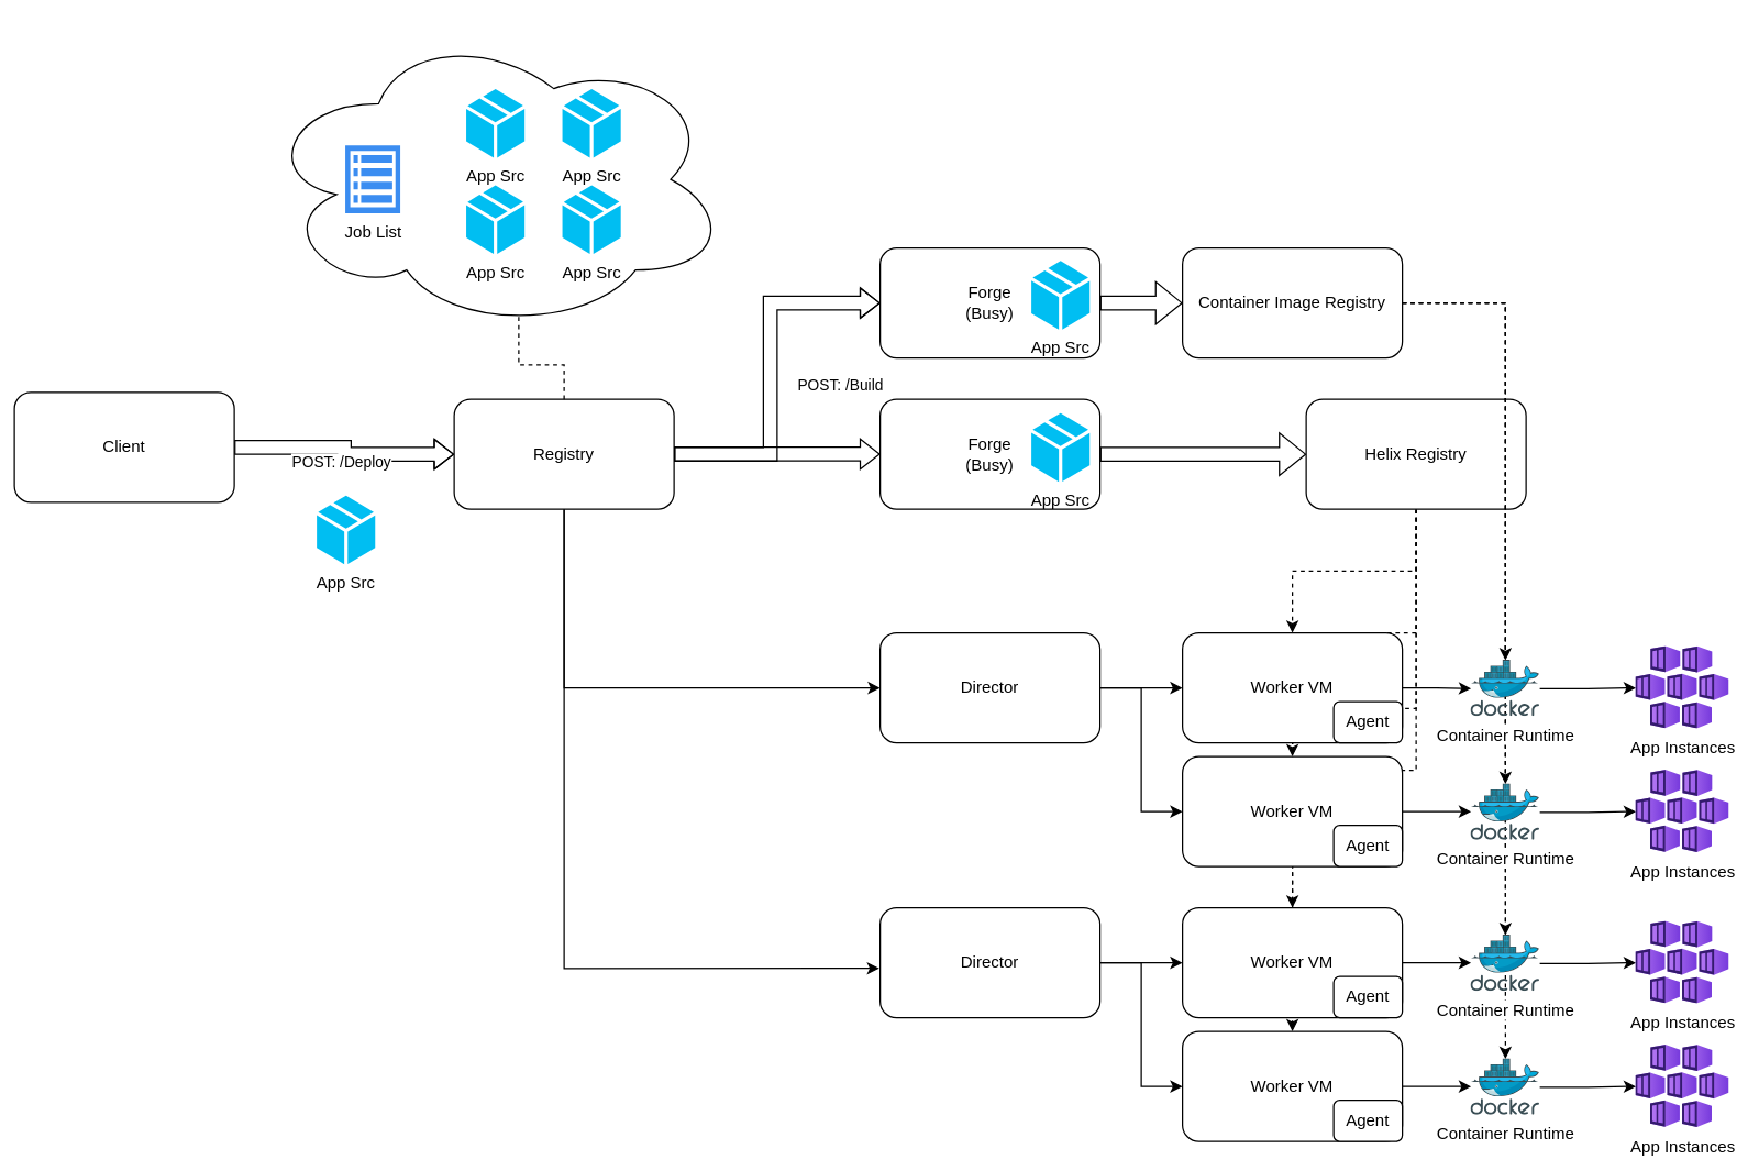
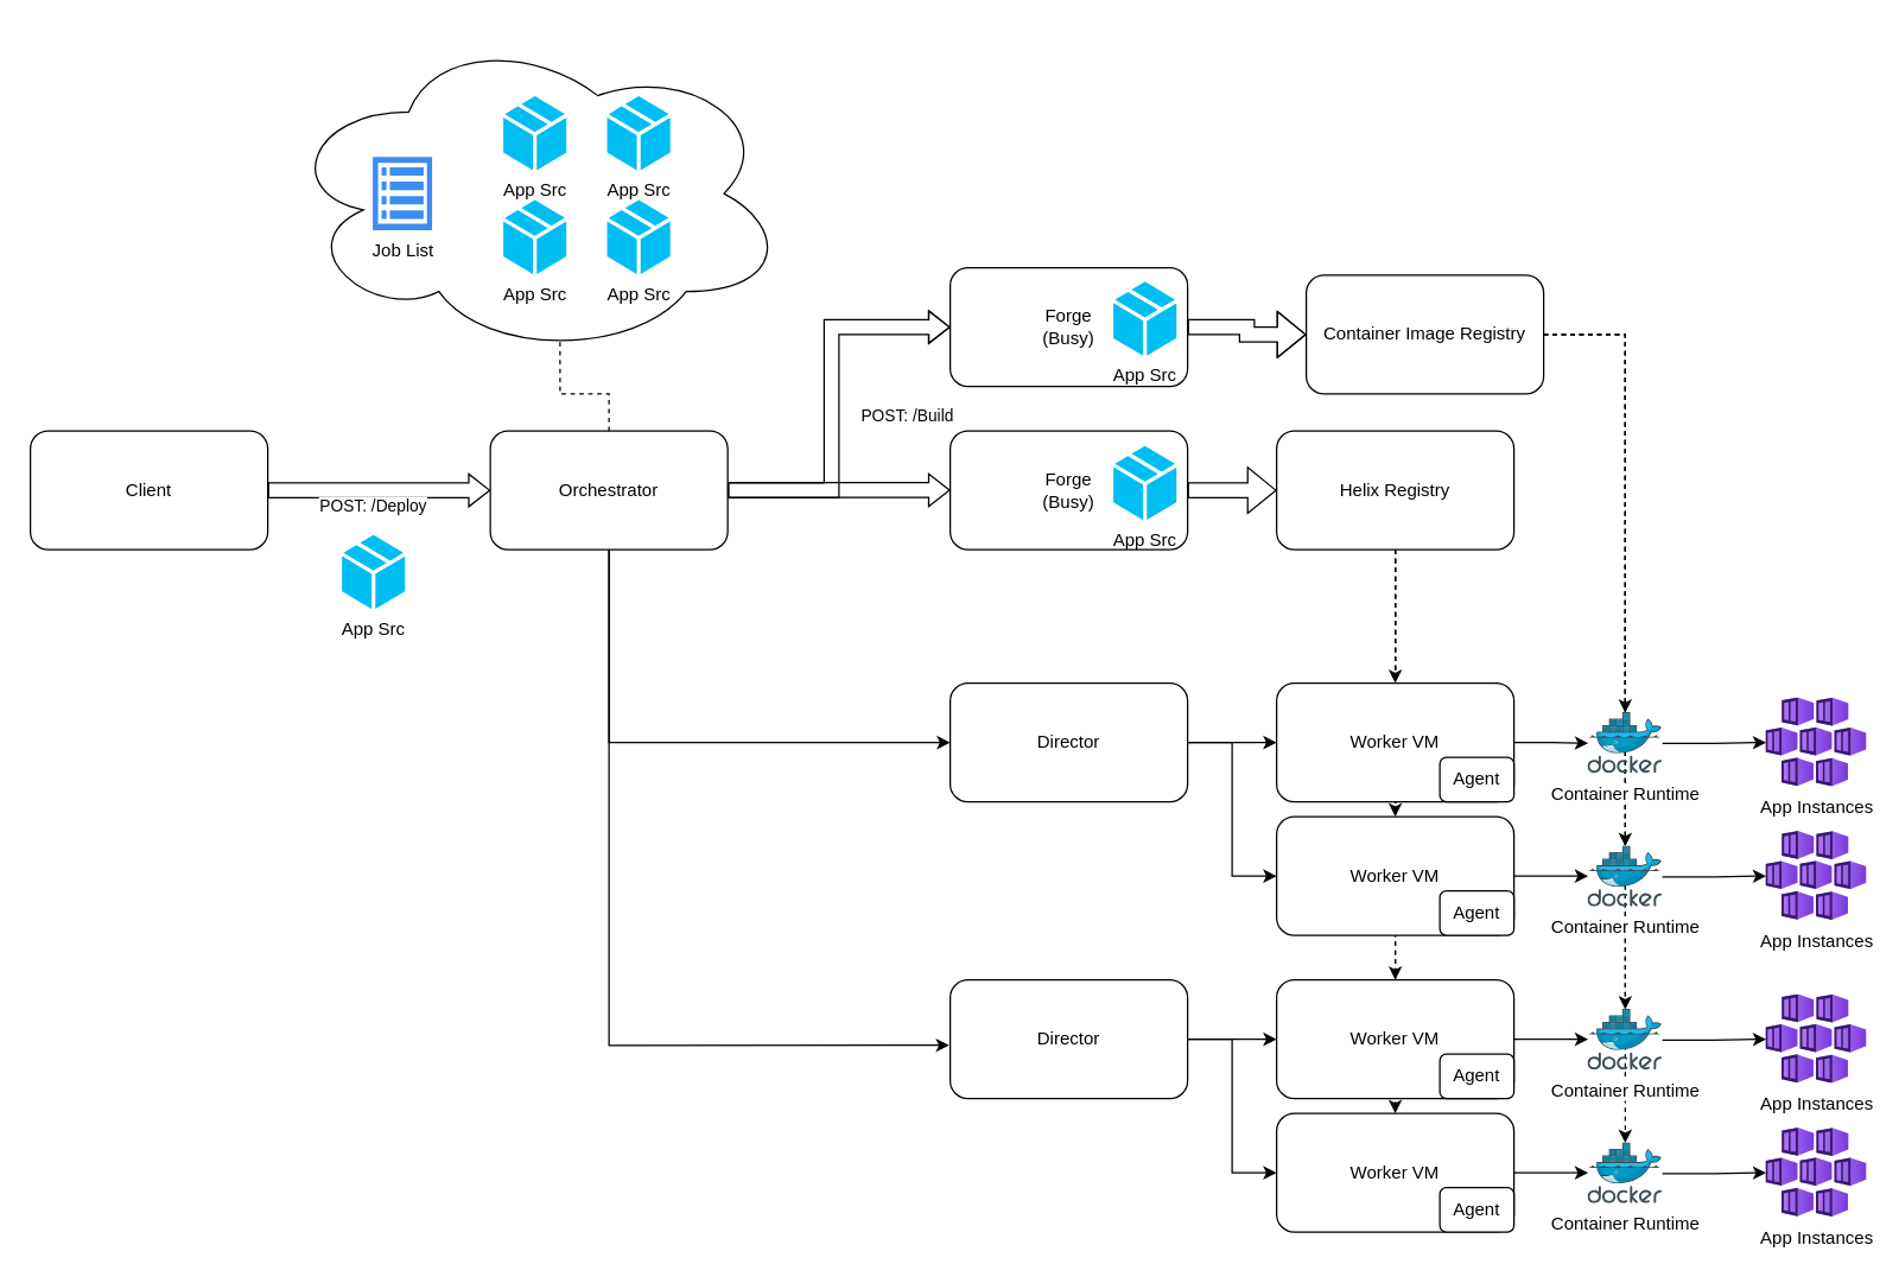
  <mxCell id="0" />
  <mxCell id="1" parent="0" />
  <mxCell id="2" style="edgeStyle=orthogonalEdgeStyle;rounded=0;orthogonalLoop=1;jettySize=auto;html=1;entryX=0;entryY=0.5;entryDx=0;entryDy=0;shape=flexArrow;endWidth=10.952;endSize=4.333;" parent="1" source="4" target="6" edge="1"><mxGeometry relative="1" as="geometry" /></mxCell>
  <mxCell id="3" value="POST: /Deploy" style="edgeLabel;html=1;align=center;verticalAlign=middle;resizable=0;points=[];" parent="2" vertex="1" connectable="0"><mxGeometry x="-0.067" y="-1" relative="1" as="geometry"><mxPoint y="9" as="offset" /></mxGeometry></mxCell>
- <mxCell id="4" value="Client" style="rounded=1;whiteSpace=wrap;html=1;" parent="1" vertex="1"><mxGeometry x="10" y="285" width="160" height="80" as="geometry" /></mxCell>
+ <mxCell id="4" value="Client" style="rounded=1;whiteSpace=wrap;html=1;" parent="1" vertex="1"><mxGeometry x="20" y="290" width="160" height="80" as="geometry" /></mxCell>
  <mxCell id="5" style="edgeStyle=orthogonalEdgeStyle;rounded=0;orthogonalLoop=1;jettySize=auto;html=1;entryX=0;entryY=0.5;entryDx=0;entryDy=0;" parent="1" source="6" target="29" edge="1"><mxGeometry relative="1" as="geometry"><Array as="points"><mxPoint x="410" y="500" /></Array></mxGeometry></mxCell>
- <mxCell id="6" value="Registry" style="rounded=1;whiteSpace=wrap;html=1;" parent="1" vertex="1"><mxGeometry x="330" y="290" width="160" height="80" as="geometry" /></mxCell>
+ <mxCell id="6" value="Orchestrator" style="rounded=1;whiteSpace=wrap;html=1;" parent="1" vertex="1"><mxGeometry x="330" y="290" width="160" height="80" as="geometry" /></mxCell>
  <mxCell id="7" style="edgeStyle=orthogonalEdgeStyle;rounded=0;orthogonalLoop=1;jettySize=auto;html=1;entryX=0;entryY=0.5;entryDx=0;entryDy=0;shape=flexArrow;endWidth=10.952;endSize=4.333;" parent="1" edge="1"><mxGeometry relative="1" as="geometry"><mxPoint x="490" y="329.83" as="sourcePoint" /><mxPoint x="640" y="329.83" as="targetPoint" /></mxGeometry></mxCell>
  <mxCell id="8" value="POST: /Build" style="edgeLabel;html=1;align=center;verticalAlign=middle;resizable=0;points=[];" parent="7" vertex="1" connectable="0"><mxGeometry x="-0.067" y="-1" relative="1" as="geometry"><mxPoint x="50" y="-51" as="offset" /></mxGeometry></mxCell>
  <mxCell id="9" style="edgeStyle=orthogonalEdgeStyle;rounded=0;orthogonalLoop=1;jettySize=auto;html=1;shape=flexArrow;entryX=0;entryY=0.5;entryDx=0;entryDy=0;" parent="1" source="10" target="21" edge="1"><mxGeometry relative="1" as="geometry" /></mxCell>
  <mxCell id="10" value="Forge&lt;br&gt;(Busy)" style="rounded=1;whiteSpace=wrap;html=1;" parent="1" vertex="1"><mxGeometry x="640" y="290" width="160" height="80" as="geometry" /></mxCell>
  <mxCell id="11" value="App Src" style="verticalLabelPosition=bottom;html=1;verticalAlign=top;align=center;strokeColor=none;fillColor=#00BEF2;shape=mxgraph.azure.cloud_service_package_file;" parent="1" vertex="1"><mxGeometry x="230" y="360" width="42.5" height="50" as="geometry" /></mxCell>
  <mxCell id="12" value="App Src" style="verticalLabelPosition=bottom;html=1;verticalAlign=top;align=center;strokeColor=none;fillColor=#00BEF2;shape=mxgraph.azure.cloud_service_package_file;" parent="1" vertex="1"><mxGeometry x="750" y="300" width="42.5" height="50" as="geometry" /></mxCell>
  <mxCell id="13" style="edgeStyle=orthogonalEdgeStyle;rounded=0;orthogonalLoop=1;jettySize=auto;html=1;shape=flexArrow;entryX=0;entryY=0.5;entryDx=0;entryDy=0;" parent="1" source="14" target="26" edge="1"><mxGeometry relative="1" as="geometry" /></mxCell>
  <mxCell id="14" value="Forge&lt;br&gt;(Busy)" style="rounded=1;whiteSpace=wrap;html=1;" parent="1" vertex="1"><mxGeometry x="640" y="180" width="160" height="80" as="geometry" /></mxCell>
  <mxCell id="15" style="edgeStyle=orthogonalEdgeStyle;rounded=0;orthogonalLoop=1;jettySize=auto;html=1;shape=flexArrow;endWidth=10.952;endSize=4.333;exitX=1;exitY=0.5;exitDx=0;exitDy=0;entryX=0;entryY=0.5;entryDx=0;entryDy=0;" parent="1" source="6" target="14" edge="1"><mxGeometry relative="1" as="geometry"><mxPoint x="490" y="334.83" as="sourcePoint" /><mxPoint x="610" y="220" as="targetPoint" /><Array as="points"><mxPoint x="560" y="330" /><mxPoint x="560" y="220" /><mxPoint x="640" y="220" /></Array></mxGeometry></mxCell>
  <mxCell id="16" value="App Src" style="verticalLabelPosition=bottom;html=1;verticalAlign=top;align=center;strokeColor=none;fillColor=#00BEF2;shape=mxgraph.azure.cloud_service_package_file;" parent="1" vertex="1"><mxGeometry x="750" y="189.38" width="42.5" height="50" as="geometry" /></mxCell>
  <mxCell id="17" style="edgeStyle=orthogonalEdgeStyle;rounded=0;orthogonalLoop=1;jettySize=auto;html=1;entryX=0.5;entryY=0;entryDx=0;entryDy=0;dashed=1;" parent="1" source="21" target="34" edge="1"><mxGeometry relative="1" as="geometry" /></mxCell>
  <mxCell id="18" style="edgeStyle=orthogonalEdgeStyle;rounded=0;orthogonalLoop=1;jettySize=auto;html=1;dashed=1;" parent="1" source="21" target="35" edge="1"><mxGeometry relative="1" as="geometry" /></mxCell>
  <mxCell id="19" style="edgeStyle=orthogonalEdgeStyle;rounded=0;orthogonalLoop=1;jettySize=auto;html=1;dashed=1;" parent="1" source="21" target="36" edge="1"><mxGeometry relative="1" as="geometry" /></mxCell>
  <mxCell id="20" style="edgeStyle=orthogonalEdgeStyle;rounded=0;orthogonalLoop=1;jettySize=auto;html=1;dashed=1;" parent="1" source="21" target="37" edge="1"><mxGeometry relative="1" as="geometry" /></mxCell>
- <mxCell id="21" value="Helix Registry" style="rounded=1;whiteSpace=wrap;html=1;" parent="1" vertex="1"><mxGeometry x="950" y="290" width="160" height="80" as="geometry" /></mxCell>
+ <mxCell id="21" value="Helix Registry" style="rounded=1;whiteSpace=wrap;html=1;" parent="1" vertex="1"><mxGeometry x="860" y="290" width="160" height="80" as="geometry" /></mxCell>
  <mxCell id="22" style="edgeStyle=orthogonalEdgeStyle;rounded=0;orthogonalLoop=1;jettySize=auto;html=1;dashed=1;" parent="1" source="26" target="44" edge="1"><mxGeometry relative="1" as="geometry" /></mxCell>
  <mxCell id="23" style="edgeStyle=orthogonalEdgeStyle;rounded=0;orthogonalLoop=1;jettySize=auto;html=1;dashed=1;" parent="1" source="26" target="48" edge="1"><mxGeometry relative="1" as="geometry" /></mxCell>
  <mxCell id="24" style="edgeStyle=orthogonalEdgeStyle;rounded=0;orthogonalLoop=1;jettySize=auto;html=1;dashed=1;" parent="1" source="26" target="52" edge="1"><mxGeometry relative="1" as="geometry" /></mxCell>
  <mxCell id="25" style="edgeStyle=orthogonalEdgeStyle;rounded=0;orthogonalLoop=1;jettySize=auto;html=1;dashed=1;" parent="1" source="26" target="56" edge="1"><mxGeometry relative="1" as="geometry" /></mxCell>
- <mxCell id="26" value="Container Image Registry" style="rounded=1;whiteSpace=wrap;html=1;" parent="1" vertex="1"><mxGeometry x="860" y="180" width="160" height="80" as="geometry" /></mxCell>
+ <mxCell id="26" value="Container Image Registry" style="rounded=1;whiteSpace=wrap;html=1;" parent="1" vertex="1"><mxGeometry x="880" y="185" width="160" height="80" as="geometry" /></mxCell>
  <mxCell id="27" style="edgeStyle=orthogonalEdgeStyle;rounded=0;orthogonalLoop=1;jettySize=auto;html=1;" parent="1" source="29" target="34" edge="1"><mxGeometry relative="1" as="geometry" /></mxCell>
  <mxCell id="28" style="edgeStyle=orthogonalEdgeStyle;rounded=0;orthogonalLoop=1;jettySize=auto;html=1;entryX=0;entryY=0.5;entryDx=0;entryDy=0;" parent="1" source="29" target="35" edge="1"><mxGeometry relative="1" as="geometry" /></mxCell>
  <mxCell id="29" value="Director" style="rounded=1;whiteSpace=wrap;html=1;" parent="1" vertex="1"><mxGeometry x="640" y="460" width="160" height="80" as="geometry" /></mxCell>
  <mxCell id="30" style="edgeStyle=orthogonalEdgeStyle;rounded=0;orthogonalLoop=1;jettySize=auto;html=1;" parent="1" source="32" target="36" edge="1"><mxGeometry relative="1" as="geometry" /></mxCell>
  <mxCell id="31" style="edgeStyle=orthogonalEdgeStyle;rounded=0;orthogonalLoop=1;jettySize=auto;html=1;entryX=0;entryY=0.5;entryDx=0;entryDy=0;" parent="1" source="32" target="37" edge="1"><mxGeometry relative="1" as="geometry" /></mxCell>
  <mxCell id="32" value="Director" style="rounded=1;whiteSpace=wrap;html=1;" parent="1" vertex="1"><mxGeometry x="640" y="660" width="160" height="80" as="geometry" /></mxCell>
  <mxCell id="33" style="edgeStyle=orthogonalEdgeStyle;rounded=0;orthogonalLoop=1;jettySize=auto;html=1;" parent="1" source="34" target="44" edge="1"><mxGeometry relative="1" as="geometry" /></mxCell>
  <mxCell id="34" value="Worker VM" style="rounded=1;whiteSpace=wrap;html=1;" parent="1" vertex="1"><mxGeometry x="860" y="460" width="160" height="80" as="geometry" /></mxCell>
  <mxCell id="35" value="Worker VM" style="rounded=1;whiteSpace=wrap;html=1;" parent="1" vertex="1"><mxGeometry x="860" y="550" width="160" height="80" as="geometry" /></mxCell>
  <mxCell id="36" value="Worker VM" style="rounded=1;whiteSpace=wrap;html=1;" parent="1" vertex="1"><mxGeometry x="860" y="660" width="160" height="80" as="geometry" /></mxCell>
  <mxCell id="37" value="Worker VM" style="rounded=1;whiteSpace=wrap;html=1;" parent="1" vertex="1"><mxGeometry x="860" y="750" width="160" height="80" as="geometry" /></mxCell>
  <mxCell id="38" style="edgeStyle=orthogonalEdgeStyle;rounded=0;orthogonalLoop=1;jettySize=auto;html=1;entryX=-0.004;entryY=0.551;entryDx=0;entryDy=0;entryPerimeter=0;" parent="1" source="6" target="32" edge="1"><mxGeometry relative="1" as="geometry"><Array as="points"><mxPoint x="410" y="704" /></Array></mxGeometry></mxCell>
  <mxCell id="39" value="Agent" style="rounded=1;whiteSpace=wrap;html=1;" parent="1" vertex="1"><mxGeometry x="970" y="510" width="50" height="30" as="geometry" /></mxCell>
  <mxCell id="40" value="Agent" style="rounded=1;whiteSpace=wrap;html=1;" parent="1" vertex="1"><mxGeometry x="970" y="600" width="50" height="30" as="geometry" /></mxCell>
  <mxCell id="41" value="Agent" style="rounded=1;whiteSpace=wrap;html=1;" parent="1" vertex="1"><mxGeometry x="970" y="710" width="50" height="30" as="geometry" /></mxCell>
  <mxCell id="42" value="Agent" style="rounded=1;whiteSpace=wrap;html=1;" parent="1" vertex="1"><mxGeometry x="970" y="800" width="50" height="30" as="geometry" /></mxCell>
  <mxCell id="43" style="edgeStyle=orthogonalEdgeStyle;rounded=0;orthogonalLoop=1;jettySize=auto;html=1;" parent="1" source="44" target="45" edge="1"><mxGeometry relative="1" as="geometry" /></mxCell>
  <mxCell id="44" value="Container Runtime" style="image;sketch=0;aspect=fixed;html=1;points=[];align=center;fontSize=12;image=img/lib/mscae/Docker.svg;" parent="1" vertex="1"><mxGeometry x="1070" y="480" width="50" height="41" as="geometry" /></mxCell>
  <mxCell id="45" value="App Instances" style="image;aspect=fixed;html=1;points=[];align=center;fontSize=12;image=img/lib/azure2/compute/Container_Services_Deprecated.svg;" parent="1" vertex="1"><mxGeometry x="1190" y="470" width="68" height="60" as="geometry" /></mxCell>
  <mxCell id="46" style="edgeStyle=orthogonalEdgeStyle;rounded=0;orthogonalLoop=1;jettySize=auto;html=1;" parent="1" target="48" edge="1"><mxGeometry relative="1" as="geometry"><mxPoint x="1020" y="590" as="sourcePoint" /></mxGeometry></mxCell>
  <mxCell id="47" style="edgeStyle=orthogonalEdgeStyle;rounded=0;orthogonalLoop=1;jettySize=auto;html=1;" parent="1" source="48" target="49" edge="1"><mxGeometry relative="1" as="geometry" /></mxCell>
  <mxCell id="48" value="Container Runtime" style="image;sketch=0;aspect=fixed;html=1;points=[];align=center;fontSize=12;image=img/lib/mscae/Docker.svg;" parent="1" vertex="1"><mxGeometry x="1070" y="570" width="50" height="41" as="geometry" /></mxCell>
  <mxCell id="49" value="App Instances" style="image;aspect=fixed;html=1;points=[];align=center;fontSize=12;image=img/lib/azure2/compute/Container_Services_Deprecated.svg;" parent="1" vertex="1"><mxGeometry x="1190" y="560" width="68" height="60" as="geometry" /></mxCell>
  <mxCell id="50" style="edgeStyle=orthogonalEdgeStyle;rounded=0;orthogonalLoop=1;jettySize=auto;html=1;" parent="1" target="52" edge="1"><mxGeometry relative="1" as="geometry"><mxPoint x="1020" y="700" as="sourcePoint" /></mxGeometry></mxCell>
  <mxCell id="51" style="edgeStyle=orthogonalEdgeStyle;rounded=0;orthogonalLoop=1;jettySize=auto;html=1;" parent="1" source="52" target="53" edge="1"><mxGeometry relative="1" as="geometry" /></mxCell>
  <mxCell id="52" value="Container Runtime" style="image;sketch=0;aspect=fixed;html=1;points=[];align=center;fontSize=12;image=img/lib/mscae/Docker.svg;" parent="1" vertex="1"><mxGeometry x="1070" y="680" width="50" height="41" as="geometry" /></mxCell>
  <mxCell id="53" value="App Instances" style="image;aspect=fixed;html=1;points=[];align=center;fontSize=12;image=img/lib/azure2/compute/Container_Services_Deprecated.svg;" parent="1" vertex="1"><mxGeometry x="1190" y="670" width="68" height="60" as="geometry" /></mxCell>
  <mxCell id="54" style="edgeStyle=orthogonalEdgeStyle;rounded=0;orthogonalLoop=1;jettySize=auto;html=1;" parent="1" target="56" edge="1"><mxGeometry relative="1" as="geometry"><mxPoint x="1020" y="790" as="sourcePoint" /></mxGeometry></mxCell>
  <mxCell id="55" style="edgeStyle=orthogonalEdgeStyle;rounded=0;orthogonalLoop=1;jettySize=auto;html=1;" parent="1" source="56" target="57" edge="1"><mxGeometry relative="1" as="geometry" /></mxCell>
  <mxCell id="56" value="Container Runtime" style="image;sketch=0;aspect=fixed;html=1;points=[];align=center;fontSize=12;image=img/lib/mscae/Docker.svg;" parent="1" vertex="1"><mxGeometry x="1070" y="770" width="50" height="41" as="geometry" /></mxCell>
  <mxCell id="57" value="App Instances" style="image;aspect=fixed;html=1;points=[];align=center;fontSize=12;image=img/lib/azure2/compute/Container_Services_Deprecated.svg;" parent="1" vertex="1"><mxGeometry x="1190" y="760" width="68" height="60" as="geometry" /></mxCell>
  <mxCell id="58" value="" style="group" parent="1" vertex="1" connectable="0"><mxGeometry x="190" y="20" width="340" height="220" as="geometry" /></mxCell>
  <mxCell id="59" value="" style="ellipse;shape=cloud;whiteSpace=wrap;html=1;" parent="58" vertex="1"><mxGeometry width="340" height="220" as="geometry" /></mxCell>
  <mxCell id="60" value="Job List" style="sketch=0;html=1;aspect=fixed;strokeColor=none;shadow=0;fillColor=#3B8DF1;verticalAlign=top;labelPosition=center;verticalLabelPosition=bottom;shape=mxgraph.gcp2.view_list;rotation=0;" parent="58" vertex="1"><mxGeometry x="60.75" y="85.31" width="40" height="49.38" as="geometry" /></mxCell>
  <mxCell id="61" value="App Src" style="verticalLabelPosition=bottom;html=1;verticalAlign=top;align=center;strokeColor=none;fillColor=#00BEF2;shape=mxgraph.azure.cloud_service_package_file;rotation=0;" parent="58" vertex="1"><mxGeometry x="148.75" y="44.31" width="42.5" height="50" as="geometry" /></mxCell>
  <mxCell id="62" value="App Src" style="verticalLabelPosition=bottom;html=1;verticalAlign=top;align=center;strokeColor=none;fillColor=#00BEF2;shape=mxgraph.azure.cloud_service_package_file;rotation=0;" parent="58" vertex="1"><mxGeometry x="148.75" y="114.31" width="42.5" height="50" as="geometry" /></mxCell>
  <mxCell id="63" value="App Src" style="verticalLabelPosition=bottom;html=1;verticalAlign=top;align=center;strokeColor=none;fillColor=#00BEF2;shape=mxgraph.azure.cloud_service_package_file;rotation=0;" parent="58" vertex="1"><mxGeometry x="218.75" y="44.31" width="42.5" height="50" as="geometry" /></mxCell>
  <mxCell id="64" value="App Src" style="verticalLabelPosition=bottom;html=1;verticalAlign=top;align=center;strokeColor=none;fillColor=#00BEF2;shape=mxgraph.azure.cloud_service_package_file;rotation=0;" parent="58" vertex="1"><mxGeometry x="218.75" y="114.31" width="42.5" height="50" as="geometry" /></mxCell>
  <mxCell id="65" style="edgeStyle=orthogonalEdgeStyle;rounded=0;orthogonalLoop=1;jettySize=auto;html=1;entryX=0.55;entryY=0.95;entryDx=0;entryDy=0;entryPerimeter=0;dashed=1;endArrow=none;endFill=0;" parent="1" source="6" target="59" edge="1"><mxGeometry relative="1" as="geometry" /></mxCell>
